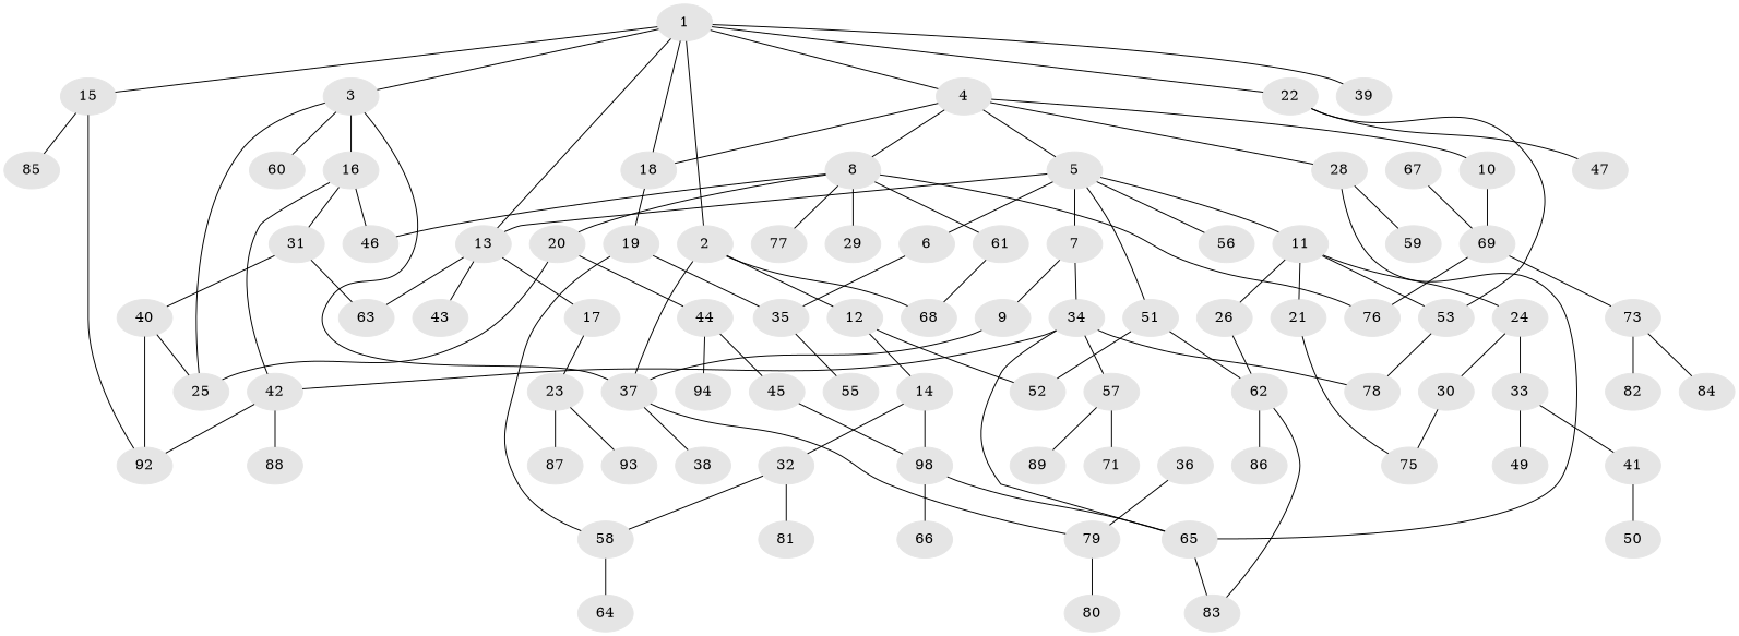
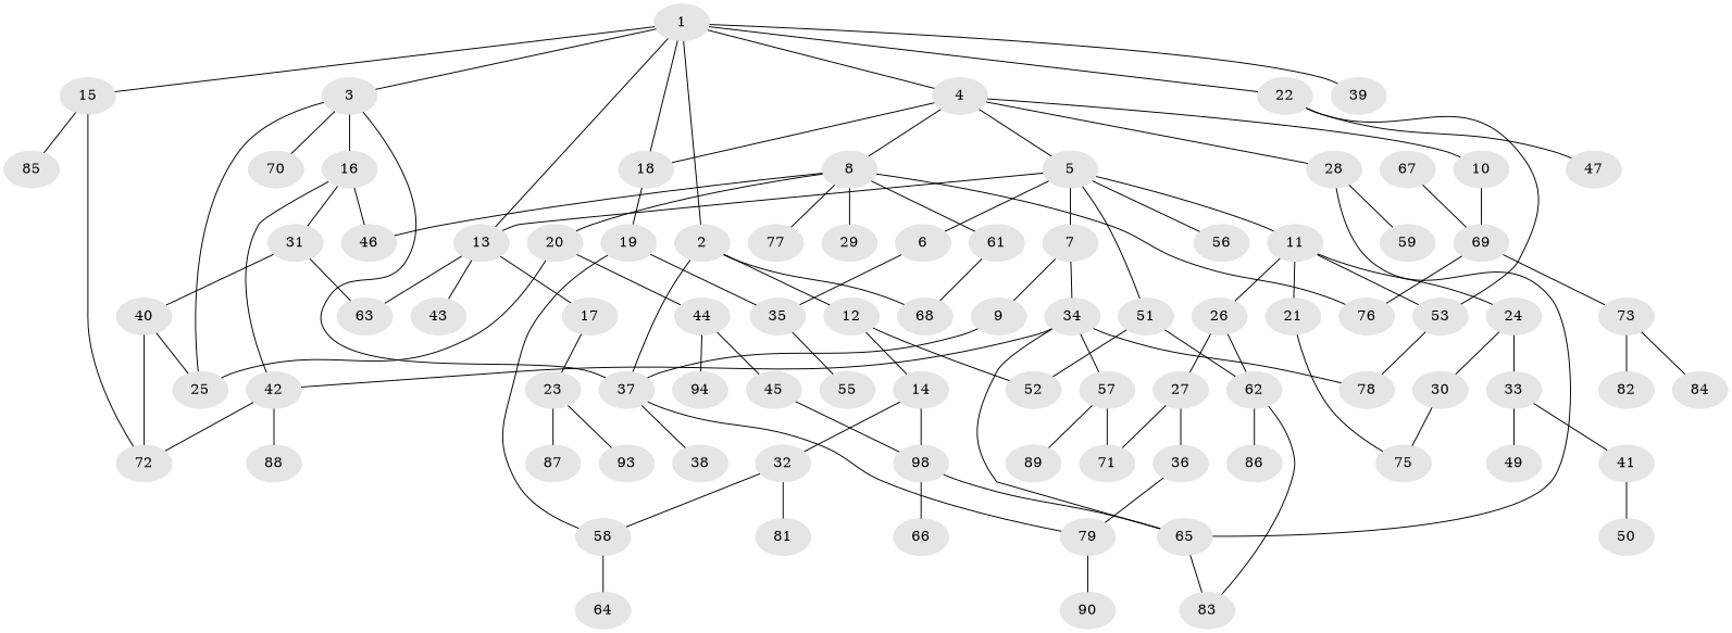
  graph {
    node [color=gray90 style=filled]
    1
    2
    3
    4
    13
    15
    18
    22
    39
    12
    37
    68
    16
    25
-   70 [label=60]
+   70
    5
    8
    10
    28
    17
    43
    63
-   72 [label=92]
+   72
    85
    19
    53
    47
    14
    52
    79
    38
    46
    31
    42
    6
    7
    11
    51
    56
    20
    29
    61
    76
    77
    69
    59
    65
    35
    9
    34
    21
    24
    26
    62
    55
    57
    78
    44
    73
    75
    30
    33
+   27
    32
    n65 [label=98]
    23
    58
    81
    66
    40
    88
    87
    n73 [label=93]
    64
    45
    n76 [label=94]
    41
    49
    36
    71
    83
    86
    50
    89
-   80
+   80 [label=90]
    67
    82
    84
    1 -- 2
    1 -- 3
    1 -- 4
    1 -- 13
    1 -- 15
    1 -- 18
    1 -- 22
    1 -- 39
    2 -- 12
    2 -- 37
    2 -- 68
    3 -- 37
    3 -- 16
    3 -- 25
    3 -- 70
    4 -- 18
    4 -- 5
    4 -- 8
    4 -- 10
    4 -- 28
    13 -- 17
    13 -- 43
    13 -- 63
    15 -- 72
    15 -- 85
    18 -- 19
    22 -- 53
    22 -- 47
    12 -- 14
    12 -- 52
    37 -- 79
    37 -- 38
    16 -- 46
    16 -- 31
    16 -- 42
    5 -- 13
    5 -- 6
    5 -- 7
    5 -- 11
    5 -- 51
    5 -- 56
    8 -- 46
    8 -- 20
    8 -- 29
    8 -- 61
    8 -- 76
    8 -- 77
    10 -- 69
    28 -- 59
    28 -- 65
    17 -- 23
    19 -- 35
    19 -- 58
    53 -- 78
    14 -- 32
    14 -- n65
    79 -- 80
    31 -- 63
    31 -- 40
    42 -- 72
    42 -- 88
    6 -- 35
    7 -- 9
    7 -- 34
    11 -- 53
    11 -- 21
    11 -- 24
    11 -- 26
    51 -- 52
    51 -- 62
    20 -- 25
    20 -- 44
    61 -- 68
    69 -- 76
    69 -- 73
    65 -- 83
    35 -- 55
    9 -- 37
    34 -- 42
    34 -- 65
    34 -- 57
    34 -- 78
    21 -- 75
    24 -- 30
    24 -- 33
    26 -- 62
+   26 -- 27
    62 -- 83
    62 -- 86
    57 -- 71
    57 -- 89
    44 -- 45
    44 -- n76
    73 -- 82
    73 -- 84
    30 -- 75
    33 -- 41
    33 -- 49
+   27 -- 36
+   27 -- 71
    32 -- 58
    32 -- 81
    n65 -- 65
    n65 -- 66
    23 -- 87
    23 -- n73
    58 -- 64
    40 -- 25
    40 -- 72
    45 -- n65
    41 -- 50
    36 -- 79
    67 -- 69
  }
